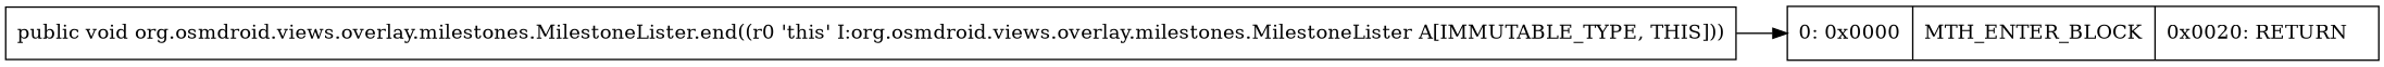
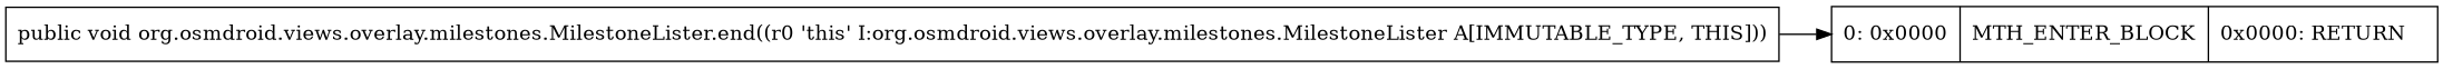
  digraph {
    rankdir=LR
    node [shape=record style=filled fillcolor=white]
-   n1 [label="{0\:\ 0x0000|MTH_ENTER_BLOCK\l|0x0020: RETURN   \l}"]
+   n1 [label="{0\:\ 0x0000|MTH_ENTER_BLOCK\l|0x0000: RETURN   \l}"]
    n2 [label="{public void org.osmdroid.views.overlay.milestones.MilestoneLister.end((r0 'this' I:org.osmdroid.views.overlay.milestones.MilestoneLister A[IMMUTABLE_TYPE, THIS])) }"]
    n2 -> n1 [arrowhead=normal]
  }
